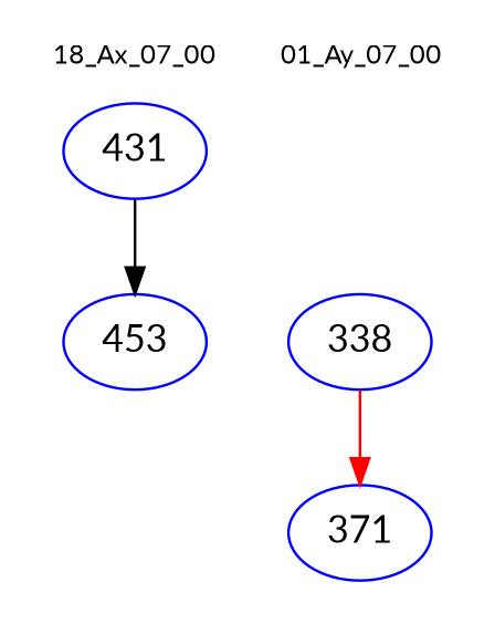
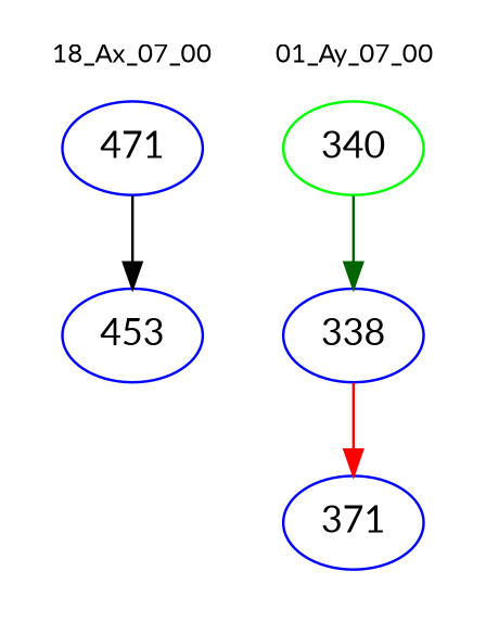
  digraph {
    fontname=Lato
    node [color=blue fontname=Lato]
    edge [fontname=Lato]
-   n1 [label=431]
+   n1 [label=471]
    n2 [label=453]
+   n3 [color=green label=340]
    n4 [label=338]
    n5 [label=371]
    subgraph cluster_1 {
      color=white
      fontsize=10
      label="18_Ax_07_00"
      n1
      n2
    }
    subgraph cluster_2 {
      color=white
      fontsize=10
      label="01_Ay_07_00"
+     n3
      n4
      n5
    }
    n1 -> n2 [color=black]
+   n3 -> n4 [color=darkgreen]
    n4 -> n5 [color=red]
  }
